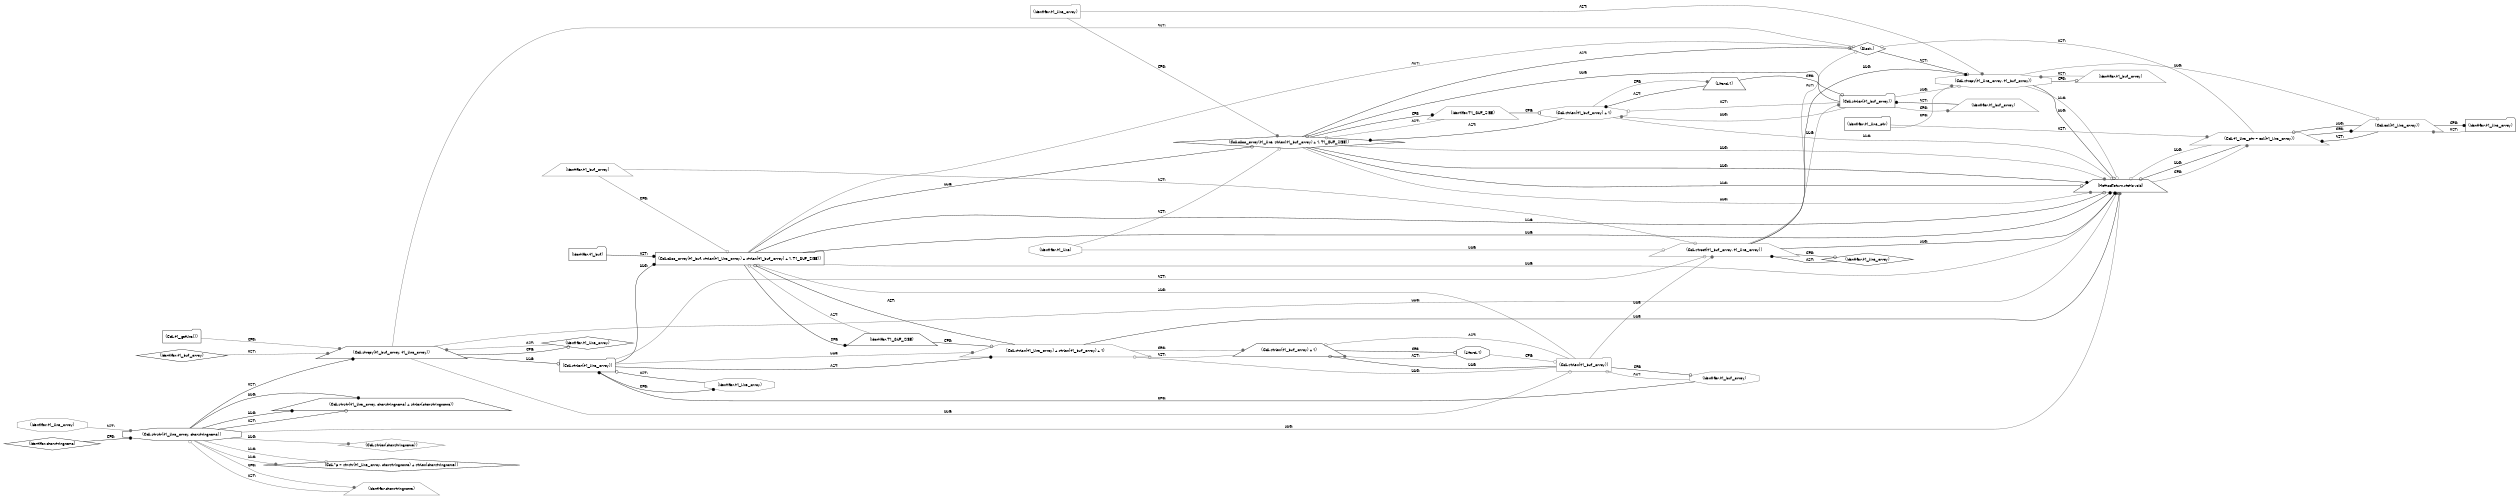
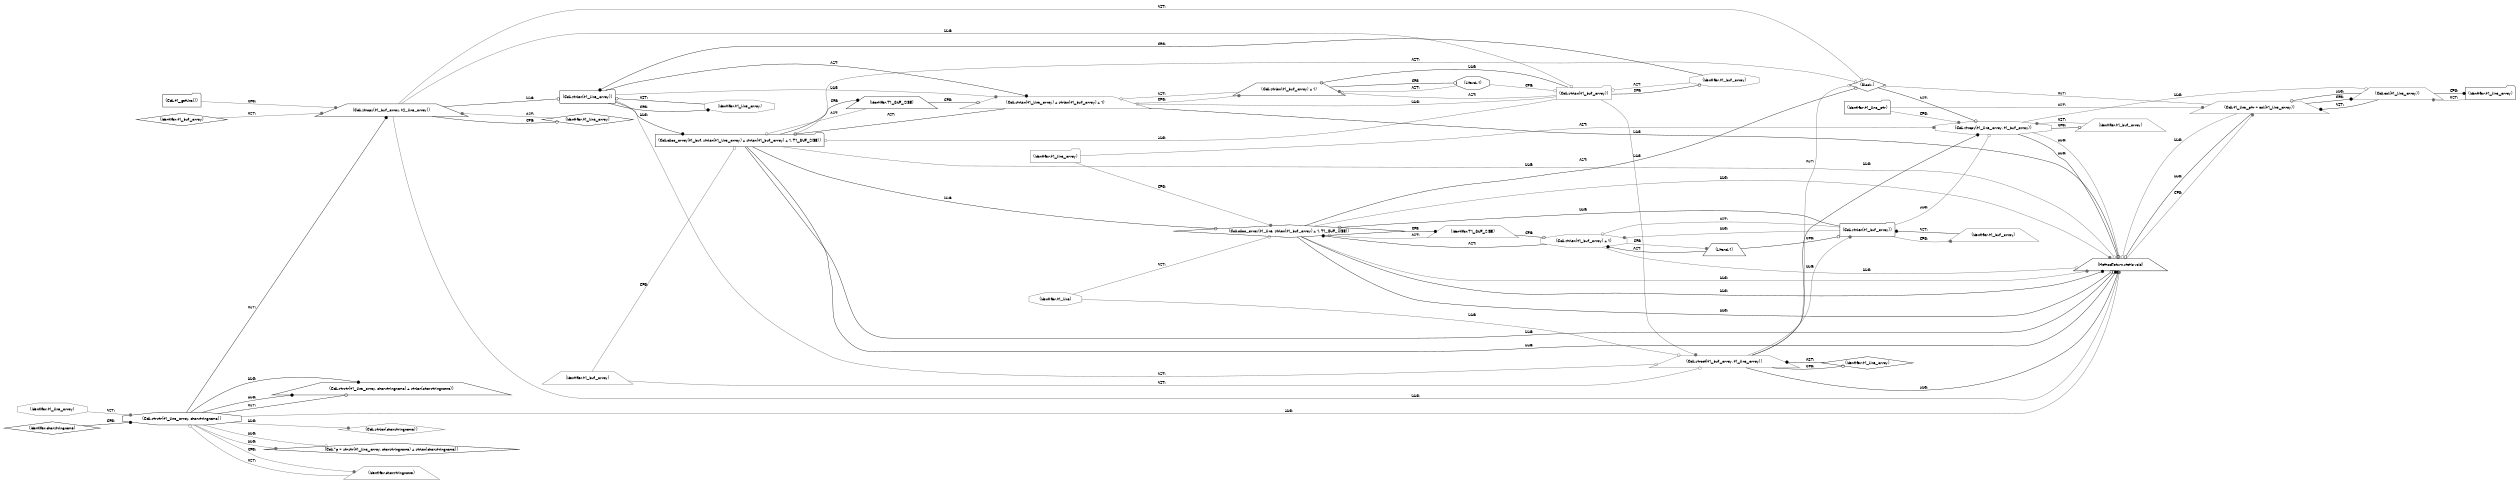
  digraph {
    fontname="Patrick Hand"
    rankdir=LR
    node [color=black fontname="Patrick Hand" shape=trapezium]
    edge [arrowhead=odot color=gray40 fontname="Patrick Hand"]
-   n1 [label="(Call,strcpy(t1_buf_array, t1_line_array))"]
+   n1 [label="(Call,strcpy(t1_buf_array, t2_line_array))"]
    n2 [label="(Call,strlen(t1_line_array))" shape=folder]
    n3 [color=gray40 label="(Call,strlen(t1_buf_array))" shape=folder]
    n4 [label="(Identifier,t1_line_array)" shape=diamond]
    n5 [label="(Block,)" shape=diamond]
    n6 [label="(MethodReturn,static void)"]
    n7 [label="(Call,alloc_array(t1_buf, strlen(t1_line_array) + strlen(t1_buf_array) + 1, T1_BUF_SIZE))" shape=folder]
    n8 [color=gray40 label="(Call,strlen(t1_line_array) + strlen(t1_buf_array) + 1)"]
    n9 [color=gray40 label="(Call,strcat(t1_buf_array, t1_line_array))"]
    n10 [color=gray40 label="(Identifier,t1_line_array)" shape=octagon]
    n11 [label="(Call,strlen(t1_buf_array) + 1)"]
    n12 [color=gray40 label="(Identifier,t1_buf_array)" shape=octagon]
    n13 [color=gray40 label="(Call,strcpy(t1_line_array, t1_buf_array))" shape=octagon]
    n14 [color=gray40 label="(Call,t1_line_ptr = eol(t1_line_array))"]
    n15 [label="(Call,strstr(t1_line_array, charstringname))" shape=octagon]
    n16 [color=gray40 label="(Call,strlen(charstringname))" shape=diamond]
    n17 [label="(Call,*p = strstr(t1_line_array, charstringname) + strlen(charstringname))" shape=diamond]
    n18 [color=gray40 label="(Identifier,charstringname)"]
    n19 [label="(Call,strstr(t1_line_array, charstringname) + strlen(charstringname))"]
    n20 [label="(Call,alloc_array(t1_line, strlen(t1_buf_array) + 1, T1_BUF_SIZE))" shape=diamond]
    n21 [label="(Identifier,T1_BUF_SIZE)"]
    n22 [label="(Call,strlen(t1_buf_array))" shape=folder]
    n23 [label="(Identifier,t1_line_array)" shape=diamond]
    n24 [color=gray40 label="(Identifier,T1_BUF_SIZE)"]
    n25 [color=gray40 label="(Call,strlen(t1_buf_array) + 1)" shape=octagon]
    n26 [label="(Literal,1)" shape=octagon]
    n27 [color=gray40 label="(Identifier,t1_buf_array)"]
    n28 [color=gray40 label="(Call,eol(t1_line_array))"]
    n29 [color=gray40 label="(Identifier,t1_buf_array)"]
    n30 [label="(Literal,1)"]
    n31 [label="(Identifier,t1_line_array)" shape=folder]
    n32 [color=gray40 label="(Identifier,t1_line_array)" shape=folder]
    n33 [label="(Call,t1_getline())" shape=folder]
    n34 [color=gray40 label="(Identifier,t1_line)" shape=octagon]
    n35 [label="(Identifier,t1_buf_array)" shape=diamond]
-   n36 [label="(Identifier,t1_buf)" shape=folder]
    n37 [color=gray40 label="(Identifier,t1_line_array)" shape=octagon]
    n38 [color=gray40 label="(Identifier,t1_buf_array)"]
    n39 [label="(Identifier,charstringname)" shape=diamond]
    n40 [label="(Identifier,t1_line_ptr)" shape=folder]
    n1 -> n2 [color=black label="DDG: "]
    n1 -> n3 [label="DDG: "]
    n1 -> n4 [color=black label="CFG: "]
    n1 -> n5 [label="AST: "]
    n1 -> n6 [arrowhead=dot label="DDG: "]
    n2 -> n7 [arrowhead=dot color=black label="DDG: "]
    n2 -> n8 [arrowhead=dot color=black label="AST: "]
    n2 -> n8 [arrowhead=dot label="DDG: "]
    n2 -> n9 [label="AST: "]
    n2 -> n10 [arrowhead=dot color=black label="CFG: "]
    n3 -> n7 [label="DDG: "]
    n3 -> n8 [label="DDG: "]
    n3 -> n9 [arrowhead=dot label="DDG: "]
    n3 -> n11 [label="AST: "]
    n3 -> n11 [color=black label="DDG: "]
    n3 -> n12 [color=black label="CFG: "]
    n4 -> n1 [arrowhead=dot label="AST: "]
    n5 -> n13 [color=black label="AST: "]
    n6 -> n14 [arrowhead=dot label="CFG: "]
    n7 -> n5 [label="AST: "]
    n7 -> n6 [color=black label="DDG: "]
    n7 -> n6 [arrowhead=dot color=black label="DDG: "]
    n7 -> n6 [label="DDG: "]
    n7 -> n20 [color=black label="DDG: "]
    n7 -> n21 [arrowhead=dot color=black label="CFG: "]
    n8 -> n6 [color=black label="DDG: "]
    n8 -> n7 [color=black label="AST: "]
    n8 -> n11 [arrowhead=dot label="CFG: "]
    n9 -> n5 [label="AST: "]
    n9 -> n6 [arrowhead=dot color=black label="DDG: "]
    n9 -> n13 [arrowhead=dot color=black label="DDG: "]
    n9 -> n22 [arrowhead=dot label="DDG: "]
    n9 -> n23 [color=black label="CFG: "]
    n10 -> n2 [color=black label="AST: "]
    n11 -> n8 [label="AST: "]
    n11 -> n26 [color=black label="CFG: "]
    n12 -> n2 [arrowhead=dot color=black label="CFG: "]
    n12 -> n3 [label="AST: "]
    n13 -> n6 [label="DDG: "]
    n13 -> n6 [color=black label="DDG: "]
    n13 -> n28 [label="DDG: "]
    n13 -> n29 [color=black label="CFG: "]
    n14 -> n5 [label="AST: "]
    n14 -> n6 [label="DDG: "]
    n14 -> n6 [color=black label="DDG: "]
    n14 -> n28 [arrowhead=dot color=black label="CFG: "]
    n15 -> n1 [arrowhead=dot color=black label="AST: "]
    n15 -> n6 [arrowhead=dot label="DDG: "]
    n15 -> n16 [arrowhead=dot label="DDG: "]
    n15 -> n17 [label="DDG: "]
    n15 -> n17 [arrowhead=dot label="DDG: "]
    n15 -> n18 [arrowhead=dot label="CFG: "]
    n15 -> n19 [color=black label="AST: "]
    n15 -> n19 [arrowhead=dot color=black label="DDG: "]
    n15 -> n19 [arrowhead=dot color=black label="DDG: "]
    n18 -> n15 [label="AST: "]
    n20 -> n5 [color=black label="AST: "]
    n20 -> n6 [color=black label="DDG: "]
    n20 -> n6 [arrowhead=dot label="DDG: "]
    n20 -> n6 [arrowhead=dot label="DDG: "]
    n20 -> n6 [arrowhead=dot color=black label="DDG: "]
    n20 -> n24 [arrowhead=dot color=black label="CFG: "]
    n21 -> n7 [label="AST: "]
    n21 -> n8 [color=black label="CFG: "]
    n22 -> n13 [label="DDG: "]
    n22 -> n20 [color=black label="DDG: "]
    n22 -> n25 [label="AST: "]
    n22 -> n25 [arrowhead=dot label="DDG: "]
    n22 -> n27 [arrowhead=dot label="CFG: "]
    n23 -> n9 [arrowhead=dot color=black label="AST: "]
    n24 -> n20 [label="AST: "]
    n24 -> n25 [color=black label="CFG: "]
    n25 -> n6 [label="DDG: "]
    n25 -> n20 [arrowhead=dot color=black label="AST: "]
    n25 -> n30 [arrowhead=dot label="CFG: "]
    n26 -> n3 [label="CFG: "]
    n26 -> n11 [arrowhead=dot label="AST: "]
    n27 -> n22 [arrowhead=dot color=black label="AST: "]
    n28 -> n14 [arrowhead=dot color=black label="AST: "]
    n28 -> n14 [color=black label="DDG: "]
    n28 -> n31 [arrowhead=dot color=black label="CFG: "]
    n29 -> n13 [arrowhead=dot label="AST: "]
    n30 -> n22 [color=black label="CFG: "]
    n30 -> n25 [arrowhead=dot color=black label="AST: "]
    n31 -> n28 [arrowhead=dot label="AST: "]
    n32 -> n13 [arrowhead=dot label="AST: "]
    n32 -> n20 [arrowhead=dot label="CFG: "]
    n33 -> n1 [arrowhead=dot label="CFG: "]
    n34 -> n9 [label="DDG: "]
    n34 -> n20 [label="AST: "]
    n35 -> n1 [arrowhead=dot label="AST: "]
-   n36 -> n7 [arrowhead=dot color=black label="AST: "]
    n37 -> n15 [arrowhead=dot label="AST: "]
    n38 -> n7 [label="CFG: "]
    n38 -> n9 [label="AST: "]
    n39 -> n15 [arrowhead=dot color=black label="CFG: "]
    n40 -> n13 [arrowhead=dot label="CFG: "]
    n40 -> n14 [arrowhead=dot label="AST: "]
  }
